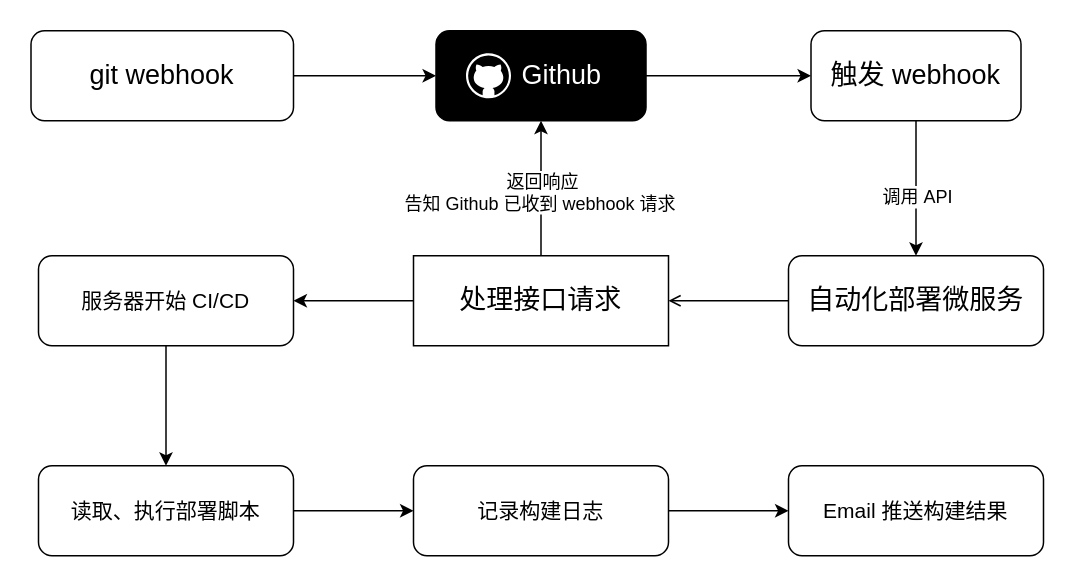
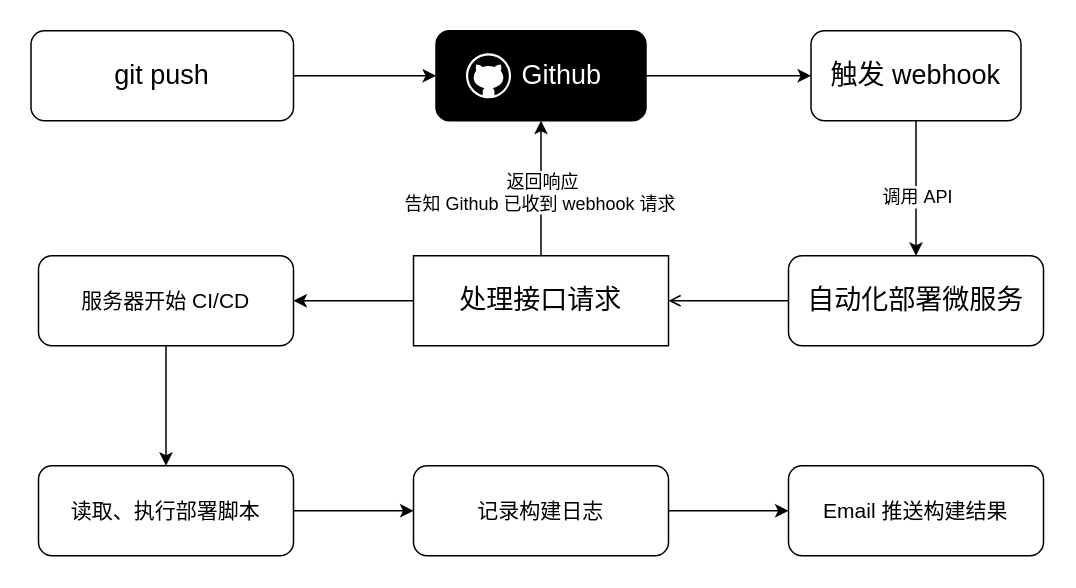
  <mxCell id="0" />
  <mxCell id="1" parent="0" />
  <mxCell id="2" value="" style="edgeStyle=orthogonalEdgeStyle;rounded=0;orthogonalLoop=1;jettySize=auto;html=1;" edge="1" parent="1" source="3" target="5"><mxGeometry relative="1" as="geometry" /></mxCell>
- <mxCell id="3" value="&lt;font style=&quot;font-size: 18px;&quot;&gt;git webhook&lt;/font&gt;" style="rounded=1;whiteSpace=wrap;html=1;fontSize=14;" vertex="1" parent="1"><mxGeometry x="20" y="20" width="175" height="60" as="geometry" /></mxCell>
+ <mxCell id="3" value="&lt;font style=&quot;font-size: 18px;&quot;&gt;git push&lt;/font&gt;" style="rounded=1;whiteSpace=wrap;html=1;fontSize=14;" vertex="1" parent="1"><mxGeometry x="20" y="20" width="175" height="60" as="geometry" /></mxCell>
  <mxCell id="4" value="" style="edgeStyle=orthogonalEdgeStyle;rounded=0;orthogonalLoop=1;jettySize=auto;html=1;" edge="1" parent="1" source="5" target="8"><mxGeometry relative="1" as="geometry" /></mxCell>
  <mxCell id="5" value="" style="rounded=1;whiteSpace=wrap;html=1;fontSize=14;fillColor=#000000;fontColor=#FFFFFF;" vertex="1" parent="1"><mxGeometry x="290" y="20" width="140" height="60" as="geometry" /></mxCell>
  <mxCell id="6" value="" style="edgeStyle=orthogonalEdgeStyle;rounded=0;orthogonalLoop=1;jettySize=auto;html=1;" edge="1" parent="1" source="8" target="10"><mxGeometry relative="1" as="geometry" /></mxCell>
  <mxCell id="7" value="调用 API" style="edgeLabel;html=1;align=center;verticalAlign=middle;resizable=0;points=[];fontSize=12;" vertex="1" connectable="0" parent="6"><mxGeometry x="-0.181" y="-3" relative="1" as="geometry"><mxPoint x="3" y="13" as="offset" /></mxGeometry></mxCell>
  <mxCell id="8" value="&lt;span style=&quot;font-size: 18px;&quot;&gt;触发 webhook&lt;/span&gt;" style="rounded=1;whiteSpace=wrap;html=1;fontSize=14;" vertex="1" parent="1"><mxGeometry x="540" y="20" width="140" height="60" as="geometry" /></mxCell>
  <mxCell id="9" value="" style="edgeStyle=orthogonalEdgeStyle;rounded=0;orthogonalLoop=1;jettySize=auto;html=1;endArrow=open;" edge="1" parent="1" source="10" target="14"><mxGeometry relative="1" as="geometry" /></mxCell>
  <mxCell id="10" value="&lt;span style=&quot;font-size: 18px;&quot;&gt;自动化部署微服务&lt;/span&gt;" style="rounded=1;whiteSpace=wrap;html=1;fontSize=14;" vertex="1" parent="1"><mxGeometry x="525" y="170" width="170" height="60" as="geometry" /></mxCell>
  <mxCell id="11" style="edgeStyle=orthogonalEdgeStyle;rounded=0;orthogonalLoop=1;jettySize=auto;html=1;exitX=0.5;exitY=0;exitDx=0;exitDy=0;entryX=0.5;entryY=1;entryDx=0;entryDy=0;" edge="1" parent="1" source="14" target="5"><mxGeometry relative="1" as="geometry" /></mxCell>
  <mxCell id="12" value="返回响应&lt;div style=&quot;font-size: 12px;&quot;&gt;告知 Github 已收到 webhook 请求&amp;nbsp;&lt;/div&gt;" style="edgeLabel;html=1;align=center;verticalAlign=middle;resizable=0;points=[];fontSize=12;" vertex="1" connectable="0" parent="11"><mxGeometry x="0.145" relative="1" as="geometry"><mxPoint y="9" as="offset" /></mxGeometry></mxCell>
  <mxCell id="13" value="" style="edgeStyle=orthogonalEdgeStyle;rounded=0;orthogonalLoop=1;jettySize=auto;html=1;" edge="1" parent="1" source="14" target="16"><mxGeometry relative="1" as="geometry" /></mxCell>
  <mxCell id="14" value="&lt;span style=&quot;font-size: 18px;&quot;&gt;处理接口请求&lt;/span&gt;" style="whiteSpace=wrap;html=1;fontSize=14;rounded=0;" vertex="1" parent="1"><mxGeometry x="275" y="170" width="170" height="60" as="geometry" /></mxCell>
  <mxCell id="15" value="" style="edgeStyle=orthogonalEdgeStyle;rounded=0;orthogonalLoop=1;jettySize=auto;html=1;" edge="1" parent="1" source="16" target="20"><mxGeometry relative="1" as="geometry" /></mxCell>
  <mxCell id="16" value="服务器开始 CI/CD" style="rounded=1;whiteSpace=wrap;html=1;fontSize=14;" vertex="1" parent="1"><mxGeometry x="25" y="170" width="170" height="60" as="geometry" /></mxCell>
  <mxCell id="17" value="" style="verticalLabelPosition=bottom;html=1;verticalAlign=top;align=center;strokeColor=none;fillColor=#FFFFFF;shape=mxgraph.azure.github_code;pointerEvents=1;" vertex="1" parent="1"><mxGeometry x="310" y="35" width="30" height="30" as="geometry" /></mxCell>
  <mxCell id="18" value="Github" style="text;html=1;align=center;verticalAlign=middle;whiteSpace=wrap;rounded=0;fontColor=#FFFFFF;fontSize=18;" vertex="1" parent="1"><mxGeometry x="344" y="35" width="60" height="30" as="geometry" /></mxCell>
  <mxCell id="19" value="" style="edgeStyle=orthogonalEdgeStyle;rounded=0;orthogonalLoop=1;jettySize=auto;html=1;" edge="1" parent="1" source="20" target="22"><mxGeometry relative="1" as="geometry" /></mxCell>
  <mxCell id="20" value="读取、执行部署脚本" style="rounded=1;whiteSpace=wrap;html=1;fontSize=14;" vertex="1" parent="1"><mxGeometry x="25" y="310" width="170" height="60" as="geometry" /></mxCell>
  <mxCell id="21" value="" style="edgeStyle=orthogonalEdgeStyle;rounded=0;orthogonalLoop=1;jettySize=auto;html=1;" edge="1" parent="1" source="22" target="23"><mxGeometry relative="1" as="geometry" /></mxCell>
  <mxCell id="22" value="记录构建日志" style="rounded=1;whiteSpace=wrap;html=1;fontSize=14;" vertex="1" parent="1"><mxGeometry x="275" y="310" width="170" height="60" as="geometry" /></mxCell>
  <mxCell id="23" value="Email 推送构建结果" style="rounded=1;whiteSpace=wrap;html=1;fontSize=14;" vertex="1" parent="1"><mxGeometry x="525" y="310" width="170" height="60" as="geometry" /></mxCell>
